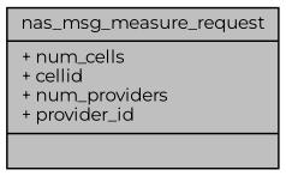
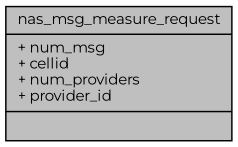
  digraph {
    fontname=Montserrat
-   n1 [color=black fillcolor=grey75 fontcolor=black fontname=Montserrat fontsize=10 height=0.2 label="{nas_msg_measure_request\n|+ num_cells\l+ cellid\l+ num_providers\l+ provider_id\l|}" shape=record style=filled width=0.4]
+   n1 [color=black fillcolor=grey75 fontcolor=black fontname=Montserrat fontsize=10 height=0.2 label="{nas_msg_measure_request\n|+ num_msg\l+ cellid\l+ num_providers\l+ provider_id\l|}" shape=record style=filled width=0.4]
  }
